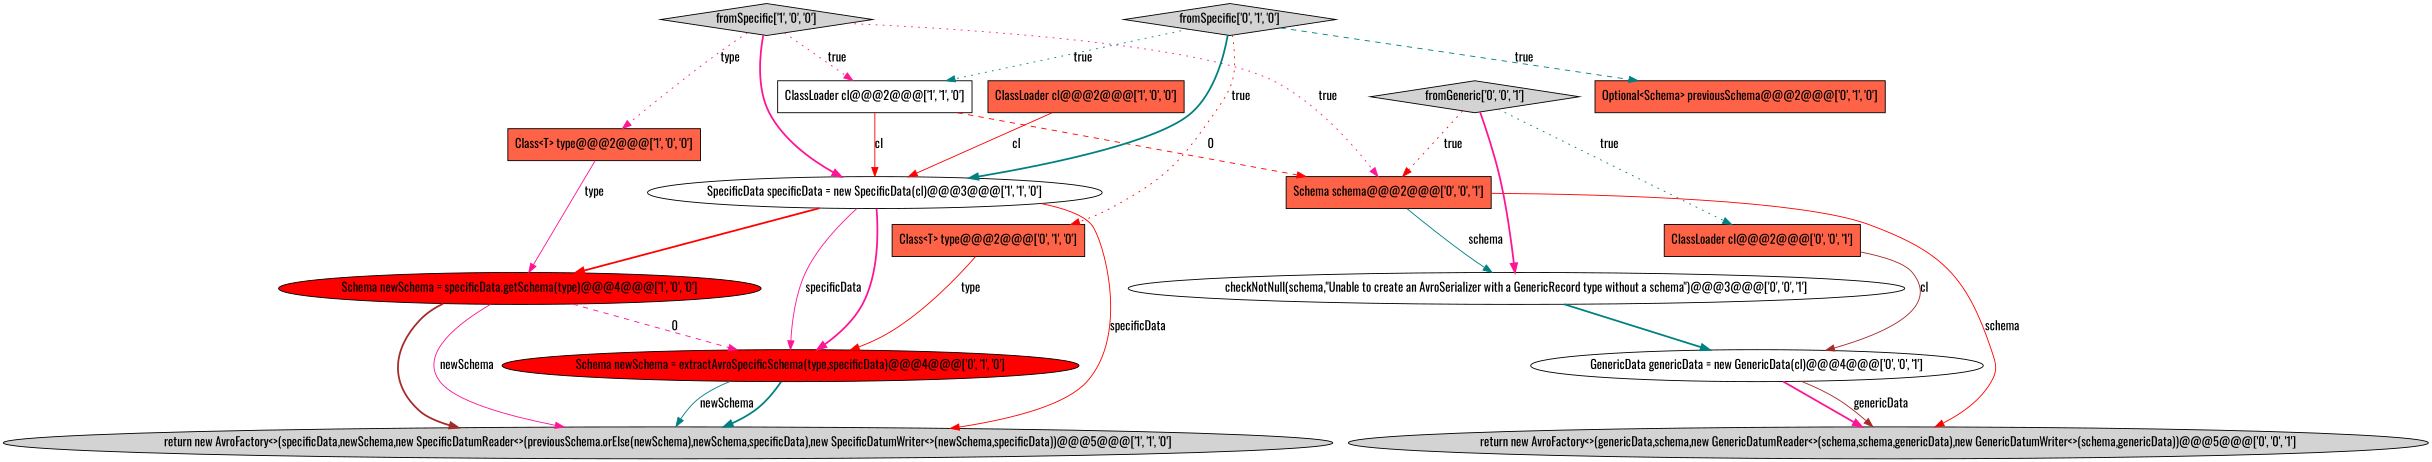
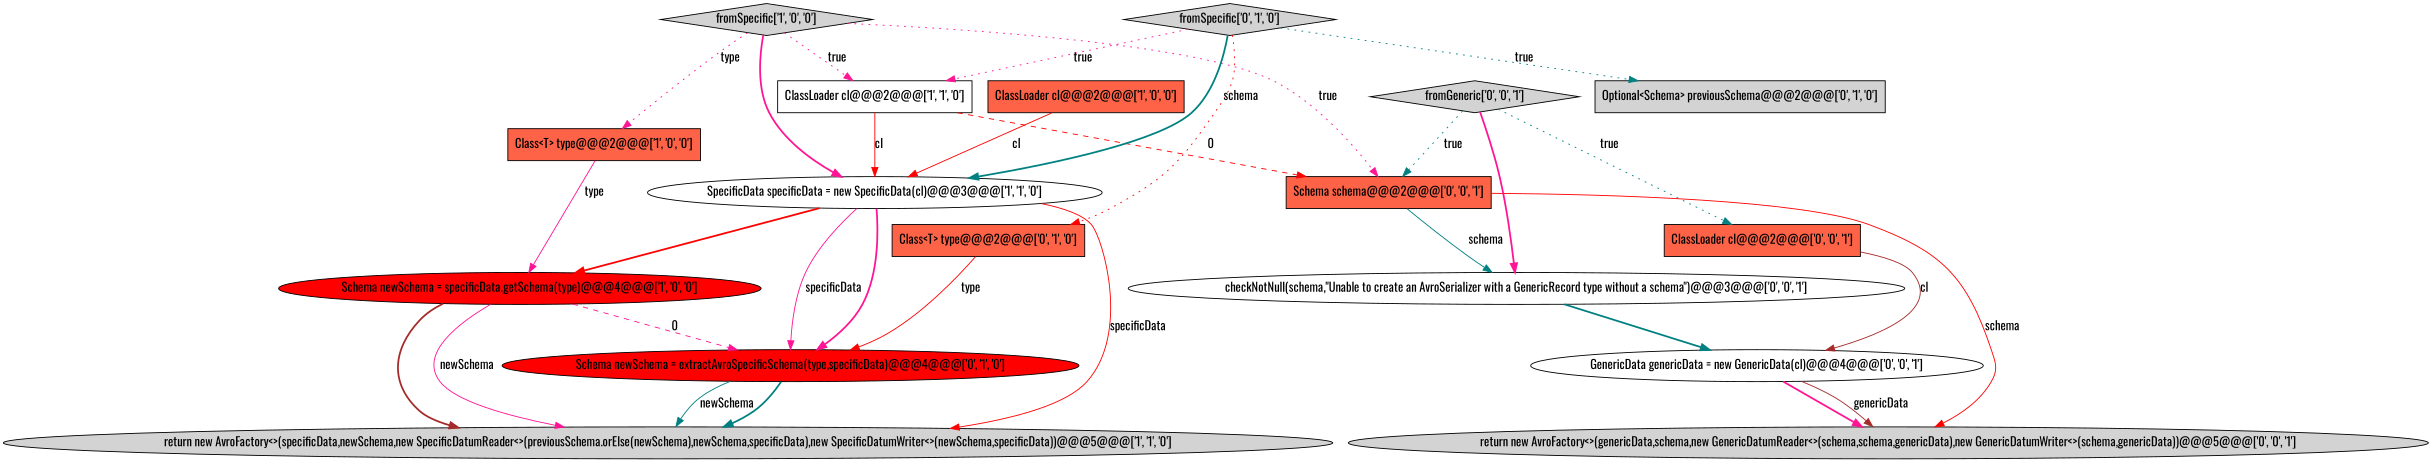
  digraph {
    fontname=Oswald
    node [fillcolor=tomato fontname=Oswald shape=box style=filled]
    edge [color=deeppink fontname=Oswald style=solid]
    n1 [label="Class<T> type@@@2@@@['1', '0', '0']"]
    n2 [fillcolor=red label="Schema newSchema = specificData.getSchema(type)@@@4@@@['1', '0', '0']" shape=ellipse]
    n3 [fillcolor=red label="Schema newSchema = extractAvroSpecificSchema(type,specificData)@@@4@@@['0', '1', '0']" shape=ellipse]
    n4 [fillcolor=lightgray label="return new AvroFactory<>(specificData,newSchema,new SpecificDatumReader<>(previousSchema.orElse(newSchema),newSchema,specificData),new SpecificDatumWriter<>(newSchema,specificData))@@@5@@@['1', '1', '0']" shape=ellipse]
    n5 [fillcolor=white label="SpecificData specificData = new SpecificData(cl)@@@3@@@['1', '1', '0']" shape=ellipse]
    n6 [fillcolor=white label="checkNotNull(schema,\"Unable to create an AvroSerializer with a GenericRecord type without a schema\")@@@3@@@['0', '0', '1']" shape=ellipse]
    n7 [fillcolor=white label="GenericData genericData = new GenericData(cl)@@@4@@@['0', '0', '1']" shape=ellipse]
    n8 [fillcolor=lightgray label="return new AvroFactory<>(genericData,schema,new GenericDatumReader<>(schema,schema,genericData),new GenericDatumWriter<>(schema,genericData))@@@5@@@['0', '0', '1']" shape=ellipse]
    n9 [fillcolor=lightgray label="fromSpecific['1', '0', '0']" shape=diamond]
    n10 [fillcolor=white label="ClassLoader cl@@@2@@@['1', '1', '0']"]
    n11 [label="Schema schema@@@2@@@['0', '0', '1']"]
    n12 [label="ClassLoader cl@@@2@@@['1', '0', '0']"]
-   n13 [label="Optional<Schema> previousSchema@@@2@@@['0', '1', '0']"]
+   n13 [fillcolor=lightgray label="Optional<Schema> previousSchema@@@2@@@['0', '1', '0']"]
    n14 [fillcolor=lightgray label="fromGeneric['0', '0', '1']" shape=diamond]
    n15 [label="ClassLoader cl@@@2@@@['0', '0', '1']"]
    n16 [label="Class<T> type@@@2@@@['0', '1', '0']"]
    n17 [fillcolor=lightgray label="fromSpecific['0', '1', '0']" shape=diamond]
    n1 -> n2 [label=type]
    n2 -> n3 [label=0 style=dashed]
    n2 -> n4 [color=brown style=bold]
    n2 -> n4 [label=newSchema]
    n3 -> n4 [color=teal label=newSchema]
    n3 -> n4 [color=teal style=bold]
    n5 -> n2 [color=red style=bold]
    n5 -> n3 [label=specificData]
    n5 -> n3 [style=bold]
    n5 -> n4 [color=red label=specificData]
    n6 -> n7 [color=teal style=bold]
    n7 -> n8 [style=bold]
    n7 -> n8 [color=brown label=genericData]
    n9 -> n1 [label=type style=dotted]
    n9 -> n5 [style=bold]
    n9 -> n10 [label=true style=dotted]
    n9 -> n11 [label=true style=dotted]
    n10 -> n5 [color=red label=cl]
    n10 -> n11 [color=red label=0 style=dashed]
    n11 -> n6 [color=teal label=schema]
    n11 -> n8 [color=red label=schema]
    n12 -> n5 [color=red label=cl]
    n14 -> n6 [style=bold]
-   n14 -> n11 [color=red label=true style=dotted]
+   n14 -> n11 [color=teal label=true style=dotted]
    n14 -> n15 [color=teal label=true style=dotted]
    n15 -> n7 [color=brown label=cl]
    n16 -> n3 [color=red label=type]
    n17 -> n5 [color=teal style=bold]
-   n17 -> n10 [color=teal label=true style=dotted]
-   n17 -> n13 [color=teal label=true style=dashed]
-   n17 -> n16 [color=red label=true style=dotted]
+   n17 -> n10 [label=true style=dotted]
+   n17 -> n13 [color=teal label=true style=dotted]
+   n17 -> n16 [color=red label=schema style=dotted]
  }
